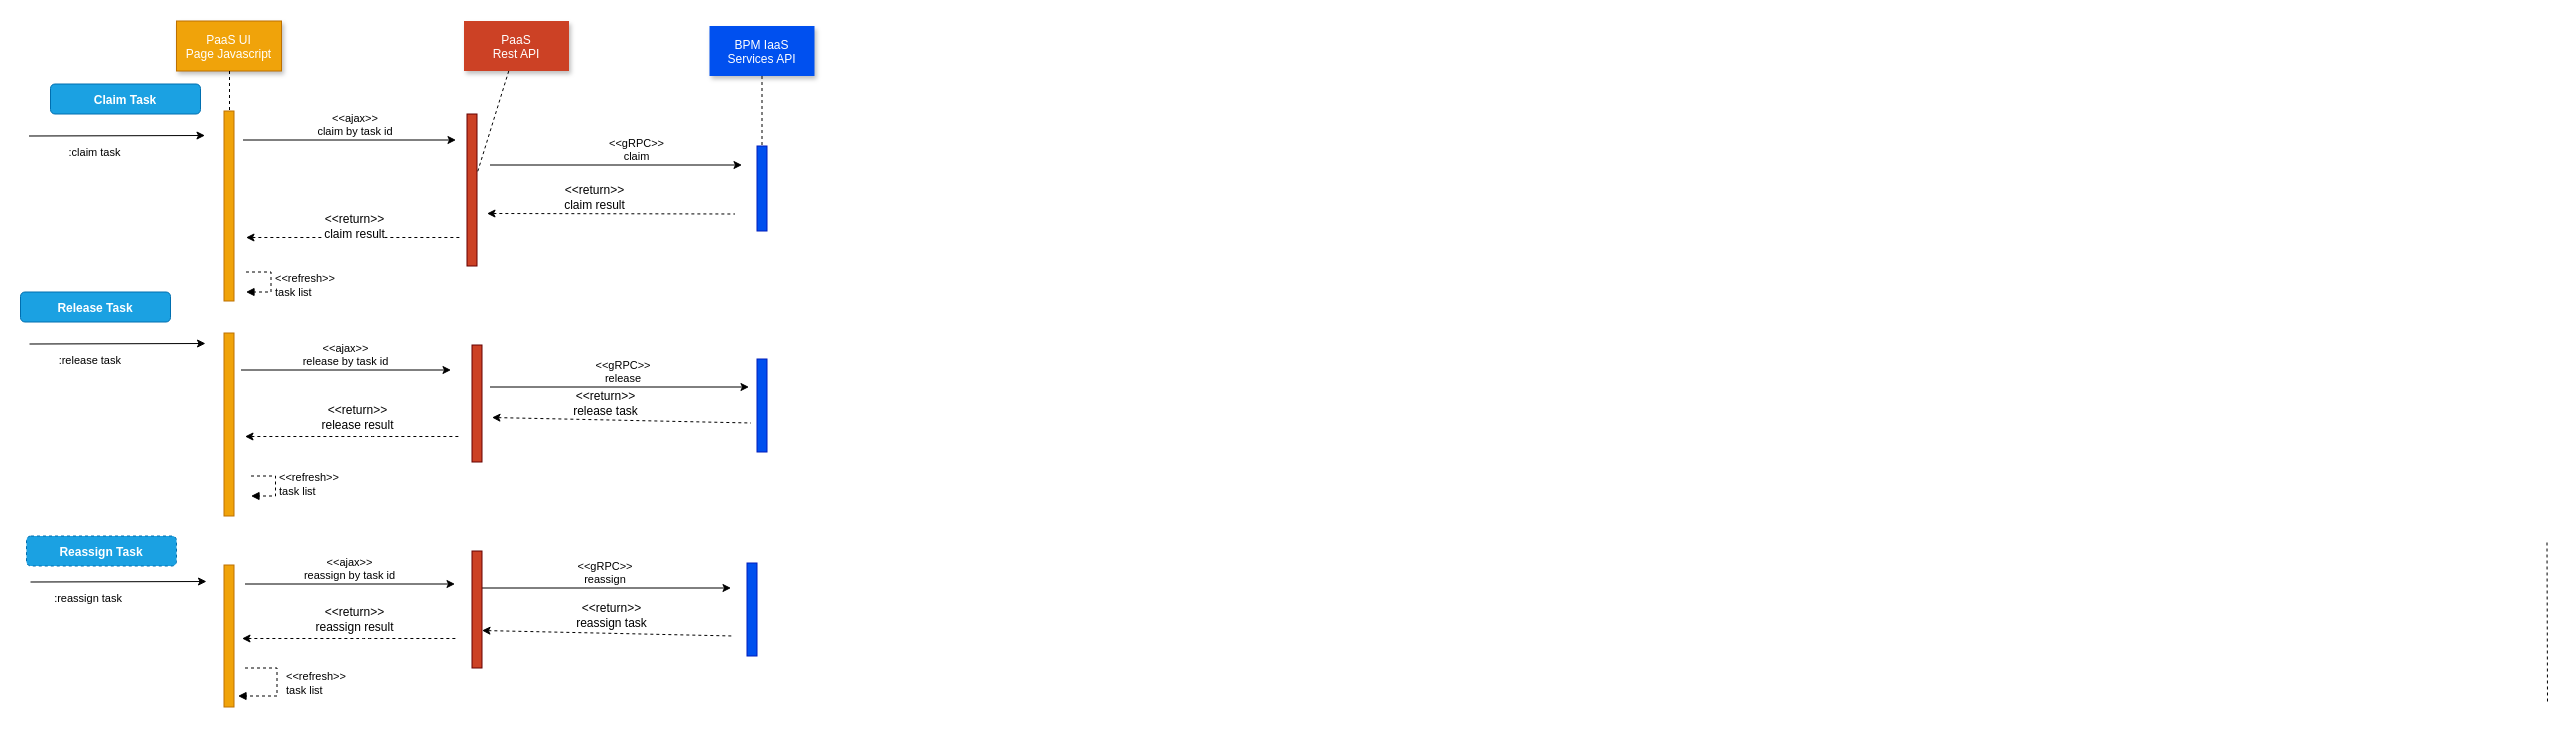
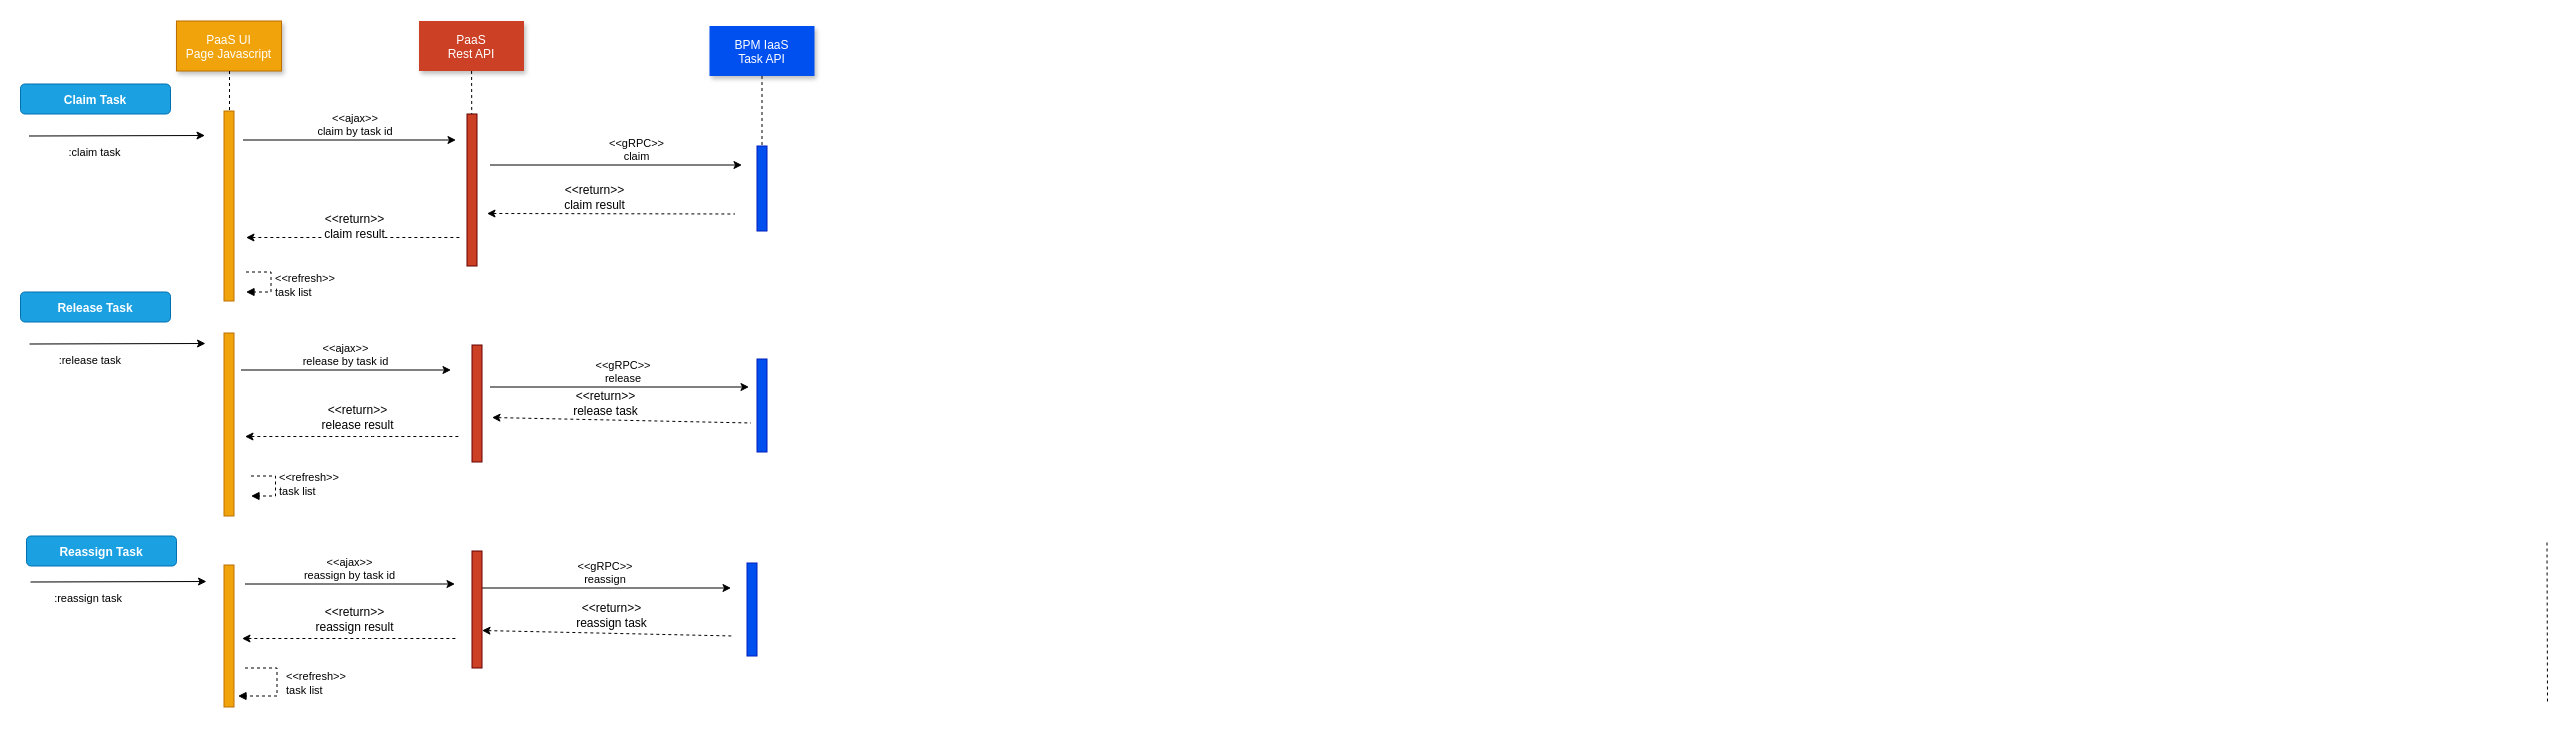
  <mxCell id="0" />
  <mxCell id="1" parent="0" />
  <mxCell id="2" value="" style="edgeStyle=elbowEdgeStyle;elbow=horizontal;endArrow=none;dashed=1" edge="1" parent="1"><mxGeometry x="1460" y="437.894" width="100" height="100" as="geometry"><mxPoint x="2546.5" y="542" as="sourcePoint" /><mxPoint x="2546.5" y="702" as="targetPoint" /></mxGeometry></mxCell>
  <mxCell id="3" value="" style="fillColor=#f0a30a;strokeColor=#BD7000;fontColor=#ffffff;" vertex="1" parent="1"><mxGeometry x="223.5" y="110.5" width="10" height="190" as="geometry" /></mxCell>
  <mxCell id="4" value="PaaS UI&#10;Page Javascript" style="shadow=1;fillColor=#f0a30a;strokeColor=#BD7000;fontColor=#ffffff;" vertex="1" parent="1"><mxGeometry x="176" y="20.5" width="105" height="50" as="geometry" /></mxCell>
  <mxCell id="5" value="" style="fillColor=#CC4125;strokeColor=#660000" vertex="1" parent="1"><mxGeometry x="466.5" y="113.5" width="10" height="152" as="geometry" /></mxCell>
- <mxCell id="6" value="PaaS &#10;Rest API" style="shadow=1;fillColor=#CC4125;strokeColor=none;fontColor=#FFFFFF;" vertex="1" parent="1"><mxGeometry x="463.5" y="20.5" width="105" height="50" as="geometry" /></mxCell>
+ <mxCell id="6" value="PaaS &#10;Rest API" style="shadow=1;fillColor=#CC4125;strokeColor=none;fontColor=#FFFFFF;" vertex="1" parent="1"><mxGeometry x="418.5" y="20.5" width="105" height="50" as="geometry" /></mxCell>
  <mxCell id="7" value="" style="edgeStyle=none;endArrow=none;dashed=1" edge="1" parent="1" source="6" target="5"><mxGeometry x="-896.165" y="193.5" width="100" height="100" as="geometry"><mxPoint x="370.759" y="70.5" as="sourcePoint" /><mxPoint x="371.076" y="125.5" as="targetPoint" /></mxGeometry></mxCell>
  <mxCell id="8" value="&lt;&lt;ajax&gt;&gt;&#10;claim by task id" style="edgeStyle=none;verticalLabelPosition=top;verticalAlign=bottom;" edge="1" parent="1"><mxGeometry x="-1168.5" y="28.5" width="100" height="100" as="geometry"><mxPoint x="242.5" y="139.5" as="sourcePoint" /><mxPoint x="455.5" y="139.5" as="targetPoint" /><mxPoint x="6" as="offset" /></mxGeometry></mxCell>
  <mxCell id="9" value="" style="edgeStyle=none;verticalLabelPosition=top;verticalAlign=bottom;labelPosition=left;align=right;endArrow=none;startArrow=classic;dashed=1;" edge="1" parent="1"><mxGeometry x="-1054.5" y="102.759" width="100" height="100" as="geometry"><mxPoint x="486.5" y="213" as="sourcePoint" /><mxPoint x="734.5" y="213.5" as="targetPoint" /><Array as="points" /></mxGeometry></mxCell>
  <mxCell id="10" value="&amp;lt;&amp;lt;return&amp;gt;&amp;gt;&lt;br&gt;claim result" style="text;html=1;resizable=0;points=[];align=center;verticalAlign=middle;labelBackgroundColor=#ffffff;" vertex="1" connectable="0" parent="9"><mxGeometry relative="1" as="geometry"><mxPoint x="-17" y="-17" as="offset" /></mxGeometry></mxCell>
  <mxCell id="11" value="" style="fillColor=#0050ef;strokeColor=#001DBC;fontColor=#ffffff;" vertex="1" parent="1"><mxGeometry x="756.5" y="145.5" width="10" height="85" as="geometry" /></mxCell>
- <mxCell id="12" value="BPM IaaS&#10;Services API" style="shadow=1;fillColor=#0050EF;strokeColor=none;fontColor=#FFFFFF;" vertex="1" parent="1"><mxGeometry x="709" y="25.5" width="105" height="50" as="geometry" /></mxCell>
+ <mxCell id="12" value="BPM IaaS&#10;Task API" style="shadow=1;fillColor=#0050EF;strokeColor=none;fontColor=#FFFFFF;" vertex="1" parent="1"><mxGeometry x="709" y="25.5" width="105" height="50" as="geometry" /></mxCell>
  <mxCell id="13" value="" style="edgeStyle=none;endArrow=none;dashed=1" edge="1" parent="1" source="12" target="11"><mxGeometry x="-554.012" y="203.5" width="100" height="100" as="geometry"><mxPoint x="698.153" y="70.5" as="sourcePoint" /><mxPoint x="698.153" y="220.5" as="targetPoint" /></mxGeometry></mxCell>
  <mxCell id="14" value="&lt;&lt;gRPC&gt;&gt;&#10;claim" style="edgeStyle=elbowEdgeStyle;elbow=vertical;verticalLabelPosition=top;verticalAlign=bottom;" edge="1" parent="1"><mxGeometry x="-1168.5" y="28.5" width="100" height="100" as="geometry"><mxPoint x="489.5" y="164.5" as="sourcePoint" /><mxPoint x="741.5" y="164.5" as="targetPoint" /><Array as="points"><mxPoint x="601.5" y="164.5" /><mxPoint x="636.5" y="172.5" /><mxPoint x="668.5" y="259.5" /><mxPoint x="613.5" y="230.5" /></Array><mxPoint x="21" as="offset" /></mxGeometry></mxCell>
  <mxCell id="15" value="" style="edgeStyle=elbowEdgeStyle;elbow=horizontal;endArrow=none;dashed=1" edge="1" parent="1" source="4" target="3"><mxGeometry x="-938.5" y="338.5" width="100" height="100" as="geometry"><mxPoint x="253.5" y="370.5" as="sourcePoint" /><mxPoint x="353.5" y="270.5" as="targetPoint" /></mxGeometry></mxCell>
  <mxCell id="16" value="" style="edgeStyle=none;verticalLabelPosition=top;verticalAlign=bottom;labelPosition=left;align=right;endArrow=none;startArrow=classic;dashed=1;" edge="1" parent="1"><mxGeometry x="-1046.5" y="118.759" width="100" height="100" as="geometry"><mxPoint x="245.5" y="237" as="sourcePoint" /><mxPoint x="461.5" y="237" as="targetPoint" /><Array as="points"><mxPoint x="345.5" y="237" /><mxPoint x="365.5" y="237" /><mxPoint x="420.5" y="237" /></Array></mxGeometry></mxCell>
  <mxCell id="17" value="&amp;lt;&amp;lt;return&amp;gt;&amp;gt;&lt;br&gt;claim result" style="text;html=1;resizable=0;points=[];align=center;verticalAlign=middle;labelBackgroundColor=#ffffff;" vertex="1" connectable="0" parent="16"><mxGeometry relative="1" as="geometry"><mxPoint x="-0.5" y="-12" as="offset" /></mxGeometry></mxCell>
  <mxCell id="18" value="" style="html=1;points=[];perimeter=orthogonalPerimeter;fillColor=#0050ef;strokeColor=#001DBC;fontColor=#ffffff;" vertex="1" parent="1"><mxGeometry x="756.5" y="358.5" width="10" height="93" as="geometry" /></mxCell>
  <mxCell id="19" value="" style="fillColor=#f0a30a;strokeColor=#BD7000;fontColor=#ffffff;" vertex="1" parent="1"><mxGeometry x="223.5" y="332.5" width="10" height="183" as="geometry" /></mxCell>
  <mxCell id="20" value=":claim task" style="edgeStyle=none;verticalLabelPosition=top;verticalAlign=bottom;labelPosition=left;align=right" edge="1" parent="1"><mxGeometry x="-1168.5" y="28.5" width="100" height="100" as="geometry"><mxPoint x="28.5" y="135.5" as="sourcePoint" /><mxPoint x="204.5" y="135" as="targetPoint" /><Array as="points" /><mxPoint x="6" y="26" as="offset" /></mxGeometry></mxCell>
  <mxCell id="21" value="&lt;&lt;ajax&gt;&gt;&#10;release by task id" style="edgeStyle=none;verticalLabelPosition=top;verticalAlign=bottom;" edge="1" parent="1"><mxGeometry x="-953.5" y="347.5" width="100" height="100" as="geometry"><mxPoint x="240.5" y="369.5" as="sourcePoint" /><mxPoint x="450.5" y="369.5" as="targetPoint" /></mxGeometry></mxCell>
  <mxCell id="22" value="&lt;&lt;gRPC&gt;&gt;&#10;release" style="edgeStyle=elbowEdgeStyle;elbow=vertical;verticalLabelPosition=top;verticalAlign=bottom;" edge="1" parent="1"><mxGeometry x="-1168.5" y="-34.5" width="100" height="100" as="geometry"><mxPoint x="489.5" y="386.5" as="sourcePoint" /><mxPoint x="748.5" y="386.5" as="targetPoint" /><Array as="points"><mxPoint x="672.5" y="386.5" /><mxPoint x="617.5" y="357.5" /></Array><mxPoint x="4" as="offset" /></mxGeometry></mxCell>
  <mxCell id="23" value="" style="fillColor=#CC4125;strokeColor=#660000" vertex="1" parent="1"><mxGeometry x="471.5" y="344.5" width="10" height="117" as="geometry" /></mxCell>
  <mxCell id="24" value="" style="edgeStyle=none;verticalLabelPosition=top;verticalAlign=bottom;labelPosition=left;align=right;endArrow=none;startArrow=classic;dashed=1;" edge="1" parent="1"><mxGeometry x="-1049.5" y="306.759" width="100" height="100" as="geometry"><mxPoint x="491.5" y="417" as="sourcePoint" /><mxPoint x="750.5" y="422.5" as="targetPoint" /><Array as="points" /></mxGeometry></mxCell>
  <mxCell id="25" value="&amp;lt;&amp;lt;return&amp;gt;&amp;gt;&lt;br&gt;release task" style="text;html=1;resizable=0;points=[];align=center;verticalAlign=middle;labelBackgroundColor=#ffffff;" vertex="1" connectable="0" parent="24"><mxGeometry relative="1" as="geometry"><mxPoint x="-17" y="-17" as="offset" /></mxGeometry></mxCell>
- <mxCell id="26" value="Claim Task" style="rounded=1;fontStyle=1;fillColor=#1ba1e2;strokeColor=#006EAF;fontColor=#ffffff;" vertex="1" parent="1"><mxGeometry x="50" y="83.5" width="150" height="30" as="geometry" /></mxCell>
+ <mxCell id="26" value="Claim Task" style="rounded=1;fontStyle=1;fillColor=#1ba1e2;strokeColor=#006EAF;fontColor=#ffffff;" vertex="1" parent="1"><mxGeometry x="20" y="83.5" width="150" height="30" as="geometry" /></mxCell>
  <mxCell id="27" value="" style="edgeStyle=none;verticalLabelPosition=top;verticalAlign=bottom;labelPosition=left;align=right;endArrow=none;startArrow=classic;dashed=1;" edge="1" parent="1"><mxGeometry x="-1047.5" y="317.759" width="100" height="100" as="geometry"><mxPoint x="244.5" y="436" as="sourcePoint" /><mxPoint x="460.5" y="436" as="targetPoint" /><Array as="points"><mxPoint x="344.5" y="436" /><mxPoint x="364.5" y="436" /><mxPoint x="419.5" y="436" /></Array></mxGeometry></mxCell>
  <mxCell id="28" value="&amp;lt;&amp;lt;return&amp;gt;&amp;gt;&lt;br&gt;release result" style="text;html=1;resizable=0;points=[];align=center;verticalAlign=middle;labelBackgroundColor=#ffffff;" vertex="1" connectable="0" parent="27"><mxGeometry relative="1" as="geometry"><mxPoint x="3.5" y="-19.5" as="offset" /></mxGeometry></mxCell>
  <mxCell id="29" value=":release task" style="edgeStyle=none;verticalLabelPosition=top;verticalAlign=bottom;labelPosition=left;align=right" edge="1" parent="1"><mxGeometry x="-1168" y="236.5" width="100" height="100" as="geometry"><mxPoint x="29" y="343.5" as="sourcePoint" /><mxPoint x="205" y="343" as="targetPoint" /><Array as="points" /><mxPoint x="6" y="26" as="offset" /></mxGeometry></mxCell>
  <mxCell id="30" value="Release Task" style="rounded=1;fontStyle=1;fillColor=#1ba1e2;strokeColor=#006EAF;fontColor=#ffffff;" vertex="1" parent="1"><mxGeometry x="20" y="291.5" width="150" height="30" as="geometry" /></mxCell>
  <mxCell id="31" style="edgeStyle=orthogonalEdgeStyle;rounded=0;orthogonalLoop=1;jettySize=auto;html=1;exitX=0.5;exitY=1;exitDx=0;exitDy=0;" edge="1" parent="1" source="5" target="5"><mxGeometry relative="1" as="geometry" /></mxCell>
  <mxCell id="32" value="&amp;lt;&amp;lt;refresh&amp;gt;&amp;gt;&lt;br&gt;task list" style="edgeStyle=orthogonalEdgeStyle;html=1;align=left;spacingLeft=2;endArrow=block;rounded=0;dashed=1;" edge="1" parent="1"><mxGeometry x="0.086" relative="1" as="geometry"><mxPoint x="245.5" y="271.5" as="sourcePoint" /><Array as="points"><mxPoint x="270.5" y="271.5" /></Array><mxPoint x="245.5" y="291.5" as="targetPoint" /><mxPoint as="offset" /></mxGeometry></mxCell>
  <mxCell id="33" value="&amp;lt;&amp;lt;refresh&amp;gt;&amp;gt;&lt;br&gt;task list" style="edgeStyle=orthogonalEdgeStyle;html=1;align=left;spacingLeft=2;endArrow=block;rounded=0;dashed=1;" edge="1" parent="1"><mxGeometry x="-0.029" relative="1" as="geometry"><mxPoint x="250.5" y="475.5" as="sourcePoint" /><Array as="points"><mxPoint x="275" y="475" /></Array><mxPoint x="250.5" y="495.5" as="targetPoint" /><mxPoint as="offset" /></mxGeometry></mxCell>
  <mxCell id="34" value="" style="html=1;points=[];perimeter=orthogonalPerimeter;fillColor=#0050ef;strokeColor=#001DBC;fontColor=#ffffff;" vertex="1" parent="1"><mxGeometry x="746.5" y="562.5" width="10" height="93" as="geometry" /></mxCell>
  <mxCell id="35" value="" style="fillColor=#f0a30a;strokeColor=#BD7000;fontColor=#ffffff;" vertex="1" parent="1"><mxGeometry x="223.5" y="564.5" width="10" height="142" as="geometry" /></mxCell>
  <mxCell id="36" value="&lt;&lt;ajax&gt;&gt;&#10;reassign by task id" style="edgeStyle=none;verticalLabelPosition=top;verticalAlign=bottom;" edge="1" parent="1"><mxGeometry x="-949.5" y="561.5" width="100" height="100" as="geometry"><mxPoint x="244.5" y="583.5" as="sourcePoint" /><mxPoint x="454.5" y="583.5" as="targetPoint" /></mxGeometry></mxCell>
  <mxCell id="37" value="&lt;&lt;gRPC&gt;&gt;&#10;reassign" style="edgeStyle=elbowEdgeStyle;elbow=vertical;verticalLabelPosition=top;verticalAlign=bottom;" edge="1" parent="1"><mxGeometry x="-1186.5" y="166.5" width="100" height="100" as="geometry"><mxPoint x="471.5" y="587.5" as="sourcePoint" /><mxPoint x="730.5" y="587.5" as="targetPoint" /><Array as="points"><mxPoint x="654.5" y="587.5" /><mxPoint x="599.5" y="558.5" /></Array><mxPoint x="4" as="offset" /></mxGeometry></mxCell>
  <mxCell id="38" value="" style="fillColor=#CC4125;strokeColor=#660000" vertex="1" parent="1"><mxGeometry x="471.5" y="550.5" width="10" height="117" as="geometry" /></mxCell>
  <mxCell id="39" value="" style="edgeStyle=none;verticalLabelPosition=top;verticalAlign=bottom;labelPosition=left;align=right;endArrow=none;startArrow=classic;dashed=1;" edge="1" parent="1"><mxGeometry x="-1059.5" y="519.759" width="100" height="100" as="geometry"><mxPoint x="481.5" y="630" as="sourcePoint" /><mxPoint x="732.5" y="635.5" as="targetPoint" /><Array as="points" /></mxGeometry></mxCell>
  <mxCell id="40" value="&amp;lt;&amp;lt;return&amp;gt;&amp;gt;&lt;br&gt;reassign task" style="text;html=1;resizable=0;points=[];align=center;verticalAlign=middle;labelBackgroundColor=#ffffff;" vertex="1" connectable="0" parent="39"><mxGeometry relative="1" as="geometry"><mxPoint x="3" y="-18" as="offset" /></mxGeometry></mxCell>
  <mxCell id="41" value="" style="edgeStyle=none;verticalLabelPosition=top;verticalAlign=bottom;labelPosition=left;align=right;endArrow=none;startArrow=classic;dashed=1;" edge="1" parent="1"><mxGeometry x="-1050.5" y="519.759" width="100" height="100" as="geometry"><mxPoint x="241.5" y="638" as="sourcePoint" /><mxPoint x="457.5" y="638" as="targetPoint" /><Array as="points"><mxPoint x="341.5" y="638" /><mxPoint x="361.5" y="638" /><mxPoint x="416.5" y="638" /></Array></mxGeometry></mxCell>
  <mxCell id="42" value="&amp;lt;&amp;lt;return&amp;gt;&amp;gt;&lt;br&gt;reassign result" style="text;html=1;resizable=0;points=[];align=center;verticalAlign=middle;labelBackgroundColor=#ffffff;" vertex="1" connectable="0" parent="41"><mxGeometry relative="1" as="geometry"><mxPoint x="3.5" y="-19.5" as="offset" /></mxGeometry></mxCell>
  <mxCell id="43" value=":reassign task" style="edgeStyle=none;verticalLabelPosition=top;verticalAlign=bottom;labelPosition=left;align=right" edge="1" parent="1"><mxGeometry x="-1167" y="474.5" width="100" height="100" as="geometry"><mxPoint x="30" y="581.5" as="sourcePoint" /><mxPoint x="206" y="581" as="targetPoint" /><Array as="points" /><mxPoint x="6" y="26" as="offset" /></mxGeometry></mxCell>
- <mxCell id="44" value="Reassign Task" style="rounded=1;fontStyle=1;fillColor=#1ba1e2;strokeColor=#006EAF;fontColor=#ffffff;dashed=1;" vertex="1" parent="1"><mxGeometry x="26" y="535.5" width="150" height="30" as="geometry" /></mxCell>
+ <mxCell id="44" value="Reassign Task" style="rounded=1;fontStyle=1;fillColor=#1ba1e2;strokeColor=#006EAF;fontColor=#ffffff;" vertex="1" parent="1"><mxGeometry x="26" y="535.5" width="150" height="30" as="geometry" /></mxCell>
  <mxCell id="45" value="&amp;lt;&amp;lt;refresh&amp;gt;&amp;gt;&lt;br&gt;task list" style="edgeStyle=orthogonalEdgeStyle;html=1;align=left;spacingLeft=2;endArrow=block;rounded=0;dashed=1;" edge="1" parent="1"><mxGeometry x="-0.051" y="5" relative="1" as="geometry"><mxPoint x="244.5" y="667.5" as="sourcePoint" /><Array as="points"><mxPoint x="276.5" y="667.5" /><mxPoint x="276.5" y="695.5" /><mxPoint x="244.5" y="695.5" /></Array><mxPoint x="237.5" y="695.5" as="targetPoint" /><mxPoint as="offset" /></mxGeometry></mxCell>
